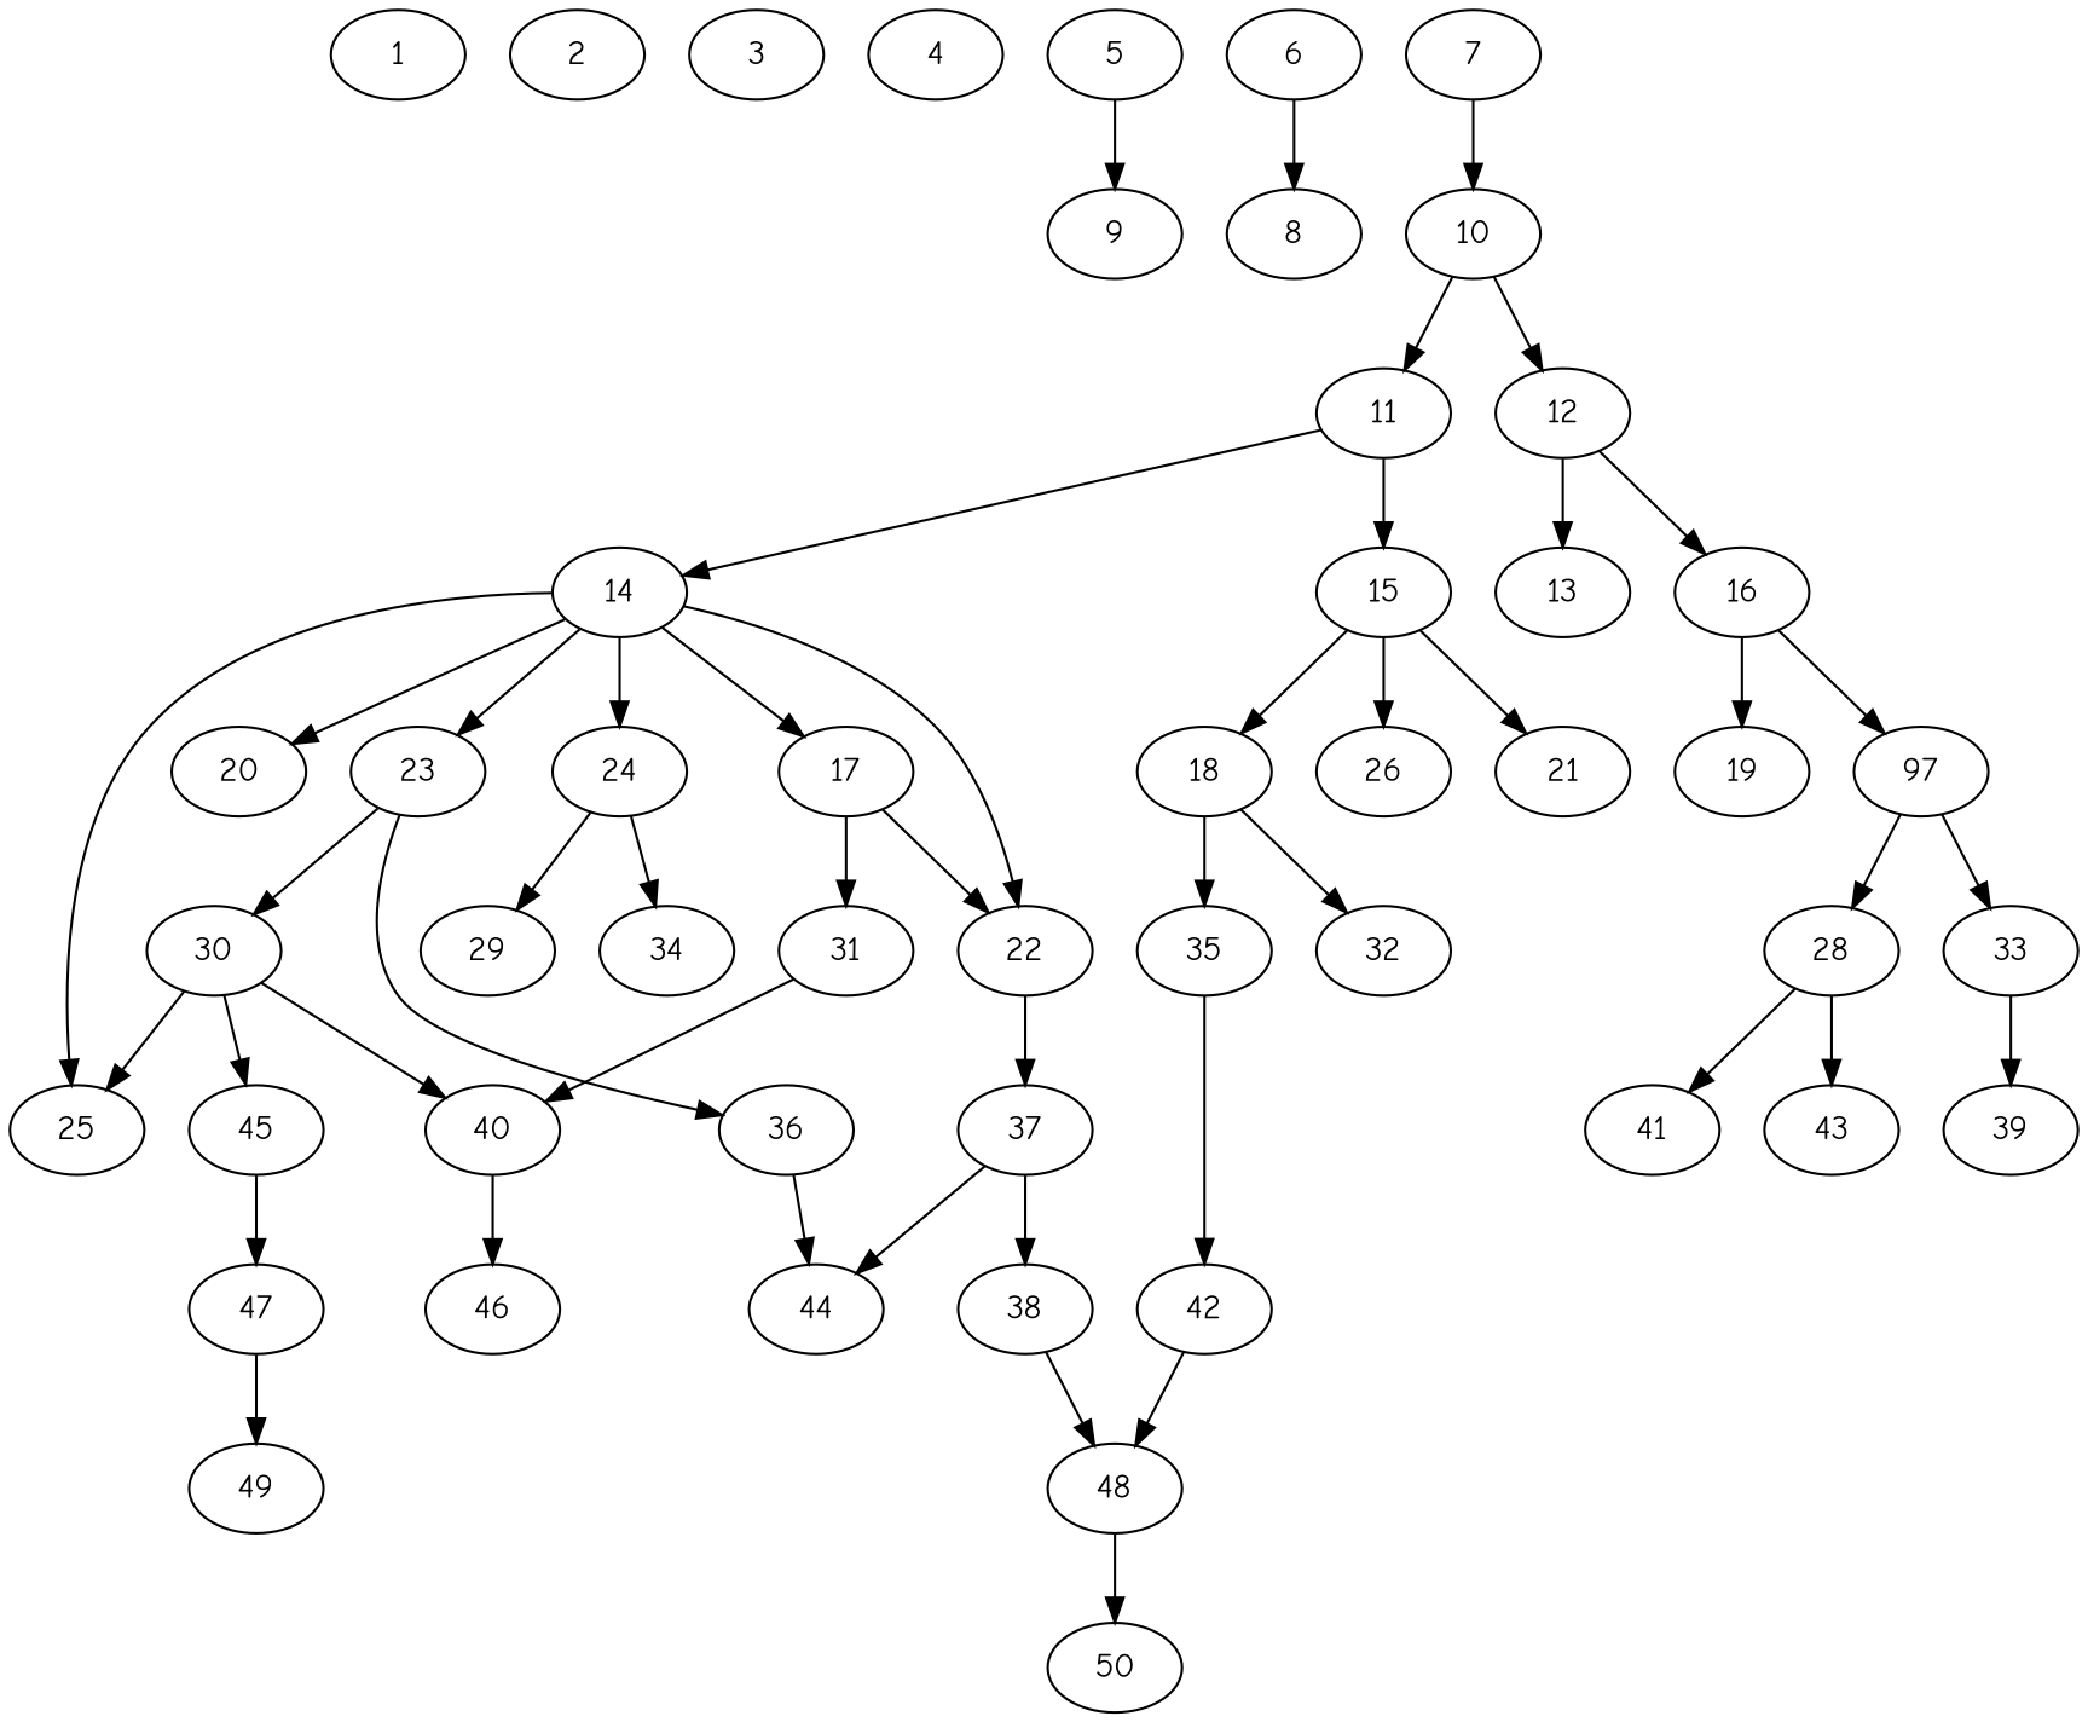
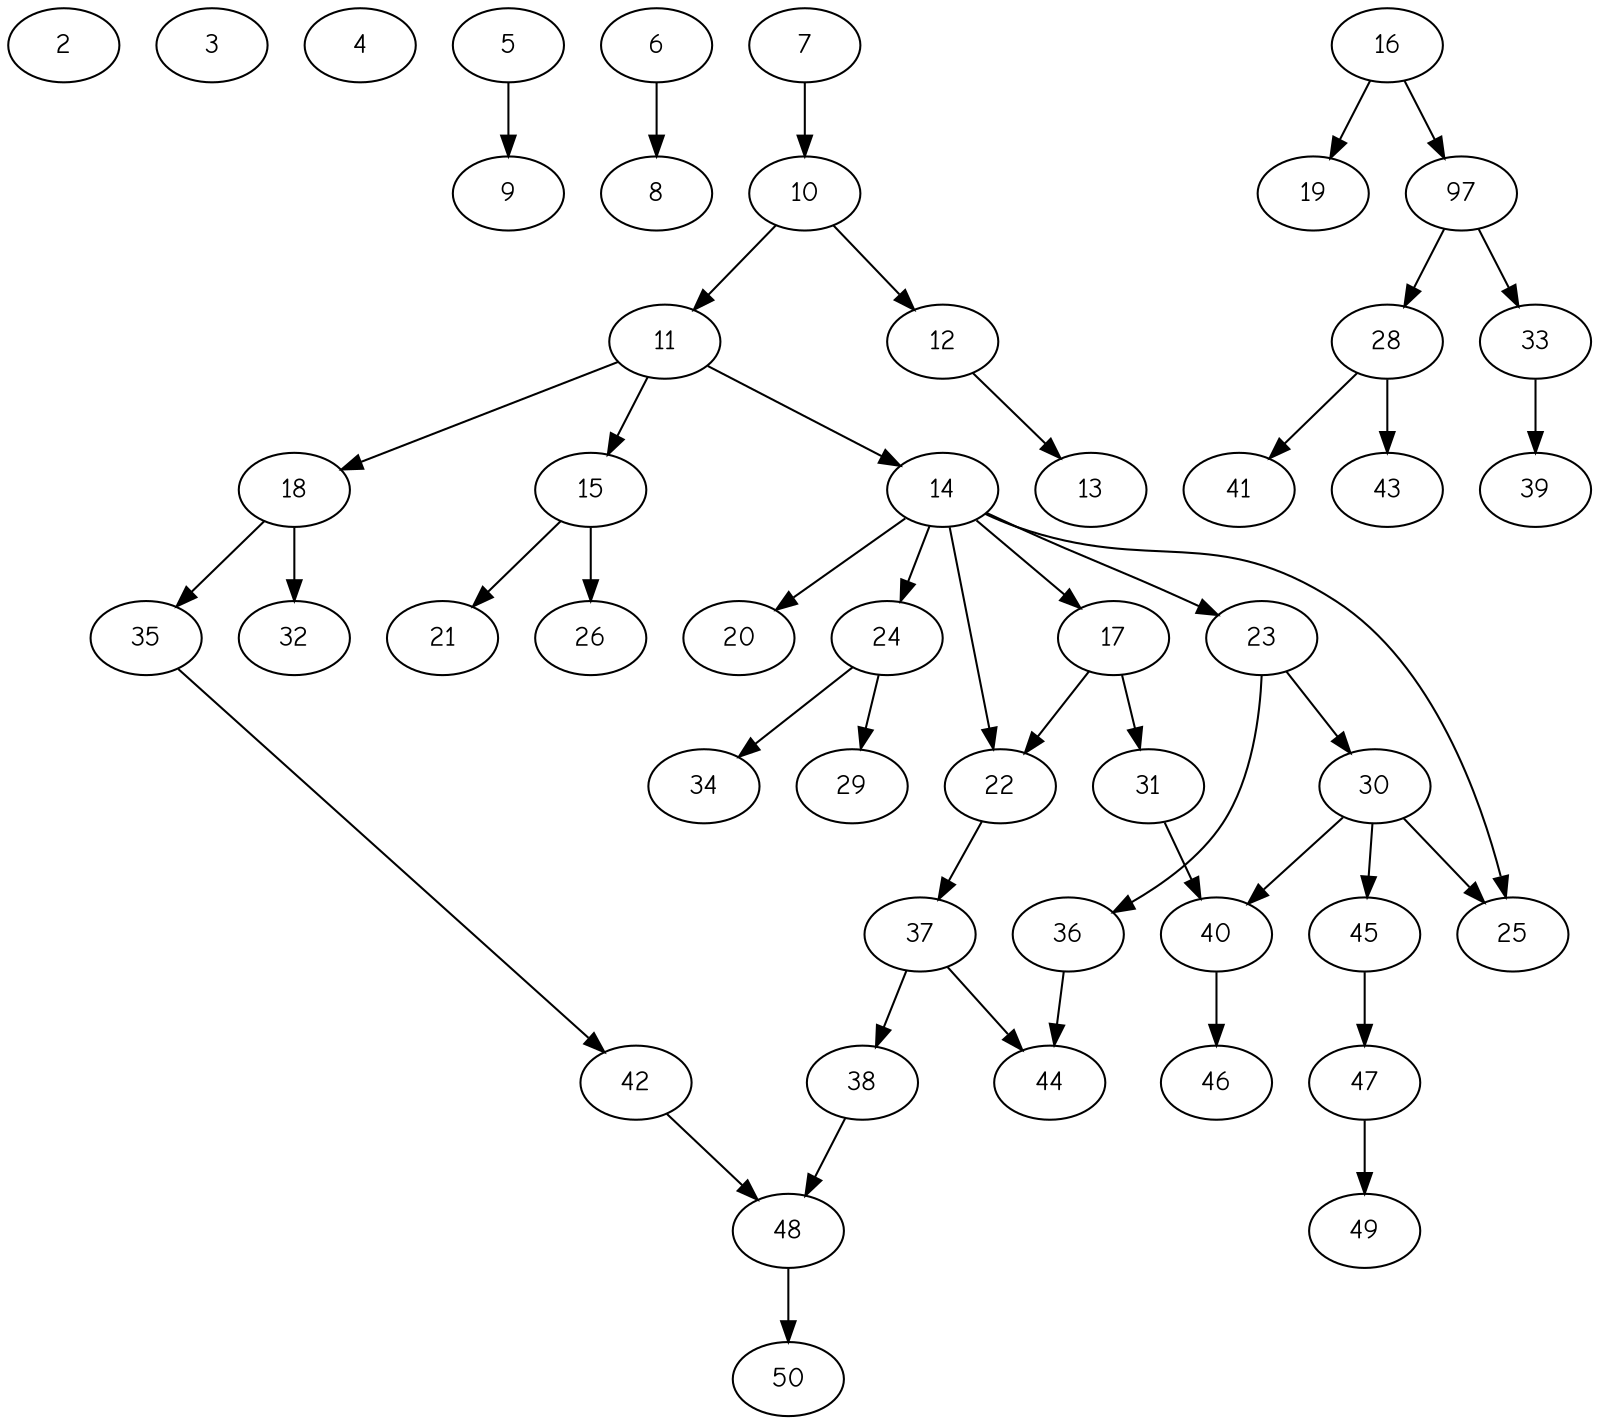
  digraph {
    fontname="Comic Neue"
    node [alpha=0.10 fontname="Comic Neue"]
    edge [fontname="Comic Neue"]
-   1 [alpha=0.04]
    2 [alpha=0.06]
    3 [alpha=0.06]
    4 [alpha=0.18]
    5 [alpha=0.17]
    9 [alpha=0.02]
    6 [alpha=0.16]
    8 [alpha=0.01]
    7 [alpha=0.18]
    10 [alpha=0.11]
    11 [alpha=0.16]
    12 [alpha=0.13]
    14 [alpha=0.16]
    15 [alpha=0.17]
    13
    16 [alpha=0.17]
    17 [alpha=0.05]
    20 [alpha=0.05]
    22 [alpha=0.05]
    23 [alpha=0.00]
    24 [alpha=0.08]
    25 [alpha=0.11]
    18
    21 [alpha=0.11]
    26 [alpha=0.15]
    19 [alpha=0.12]
    n27 [alpha=0.07 label=97]
    31 [alpha=0.02]
    37 [alpha=0.04]
    30
    36 [alpha=0.12]
    29 [alpha=0.01]
    34
    32 [alpha=0.08]
    35 [alpha=0.16]
    28 [alpha=0.03]
    33 [alpha=0.11]
    40 [alpha=0.18]
    44 [alpha=0.15]
    38 [alpha=0.17]
    45 [alpha=0.11]
    42 [alpha=0.08]
    41 [alpha=0.03]
    43 [alpha=0.11]
    39
    46 [alpha=0.17]
    48
    47
    49 [alpha=0.02]
    50 [alpha=0.17]
    5 -> 9
    6 -> 8
    7 -> 10
    10 -> 11
    10 -> 12
    11 -> 14
    11 -> 15
    12 -> 13
-   12 -> 16
    14 -> 17
    14 -> 20
    14 -> 22
    14 -> 23
    14 -> 24
    14 -> 25
-   15 -> 18
+   11 -> 18
    15 -> 21
    15 -> 26
    16 -> 19
    16 -> n27
    17 -> 22
    17 -> 31
    22 -> 37
    23 -> 30
    23 -> 36
    24 -> 29
    24 -> 34
    18 -> 32
    18 -> 35
    n27 -> 28
    n27 -> 33
    31 -> 40
    37 -> 44
    37 -> 38
    30 -> 25
    30 -> 40
    30 -> 45
    36 -> 44
    35 -> 42
    28 -> 41
    28 -> 43
    33 -> 39
    40 -> 46
    38 -> 48
    45 -> 47
    42 -> 48
    48 -> 50
    47 -> 49
  }
